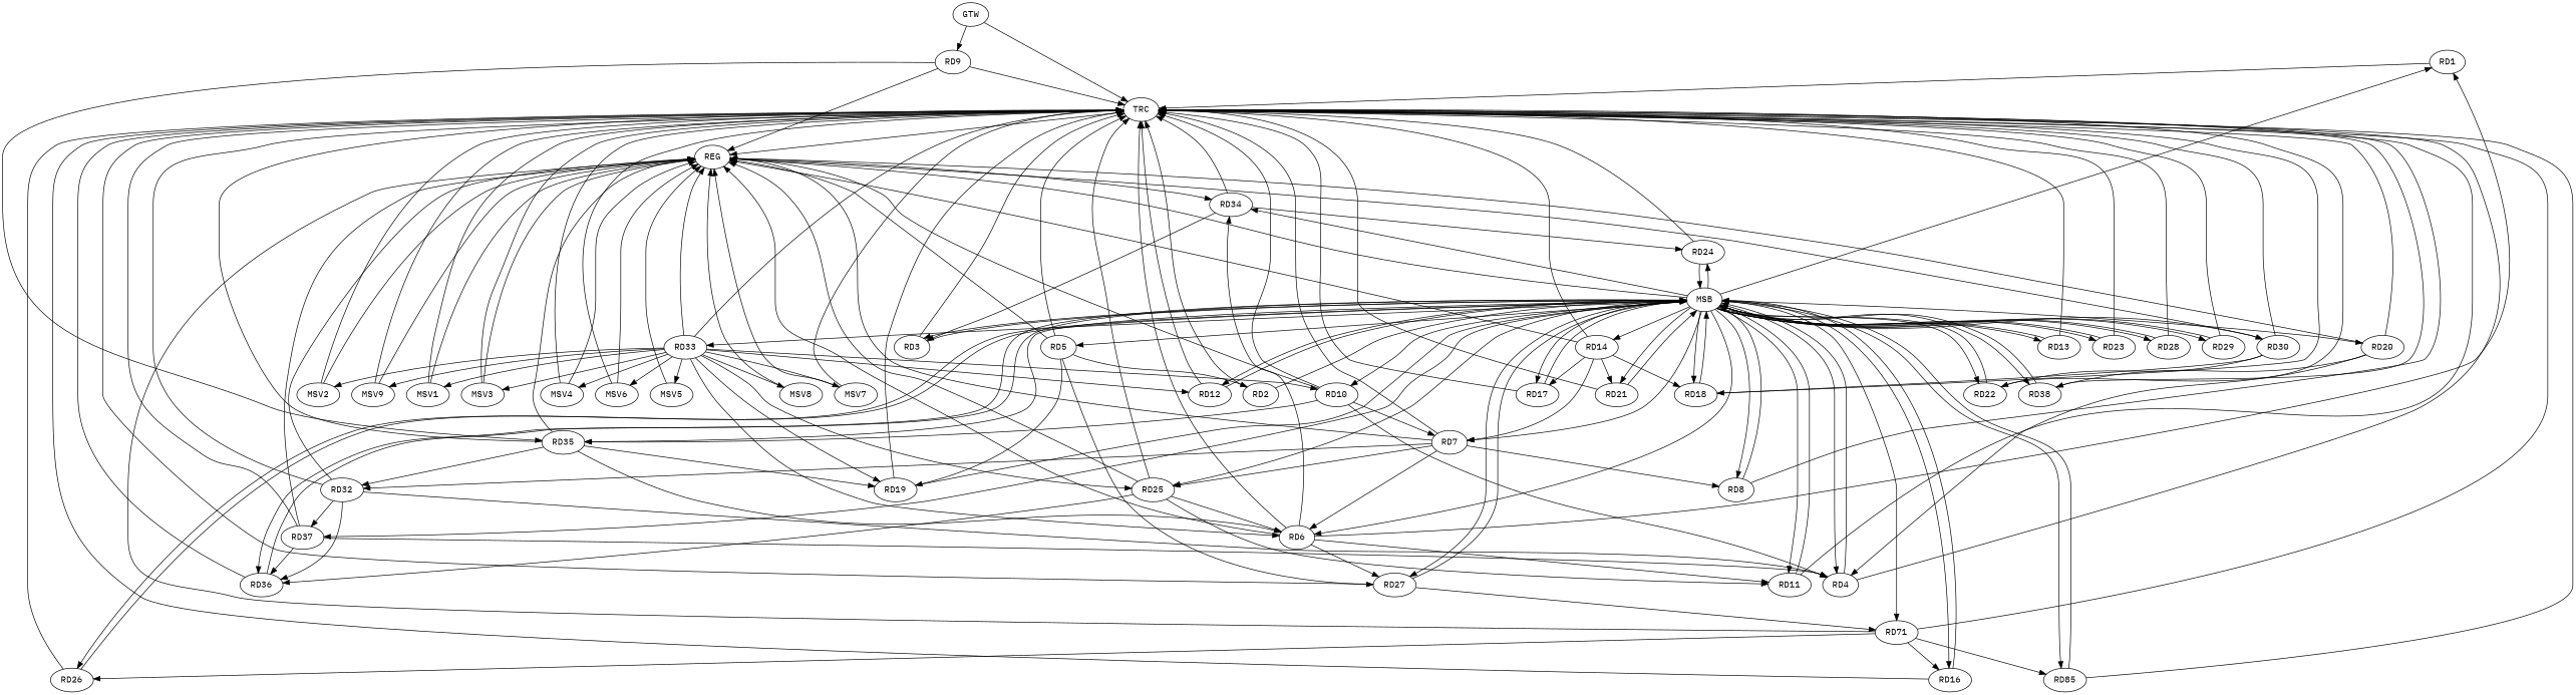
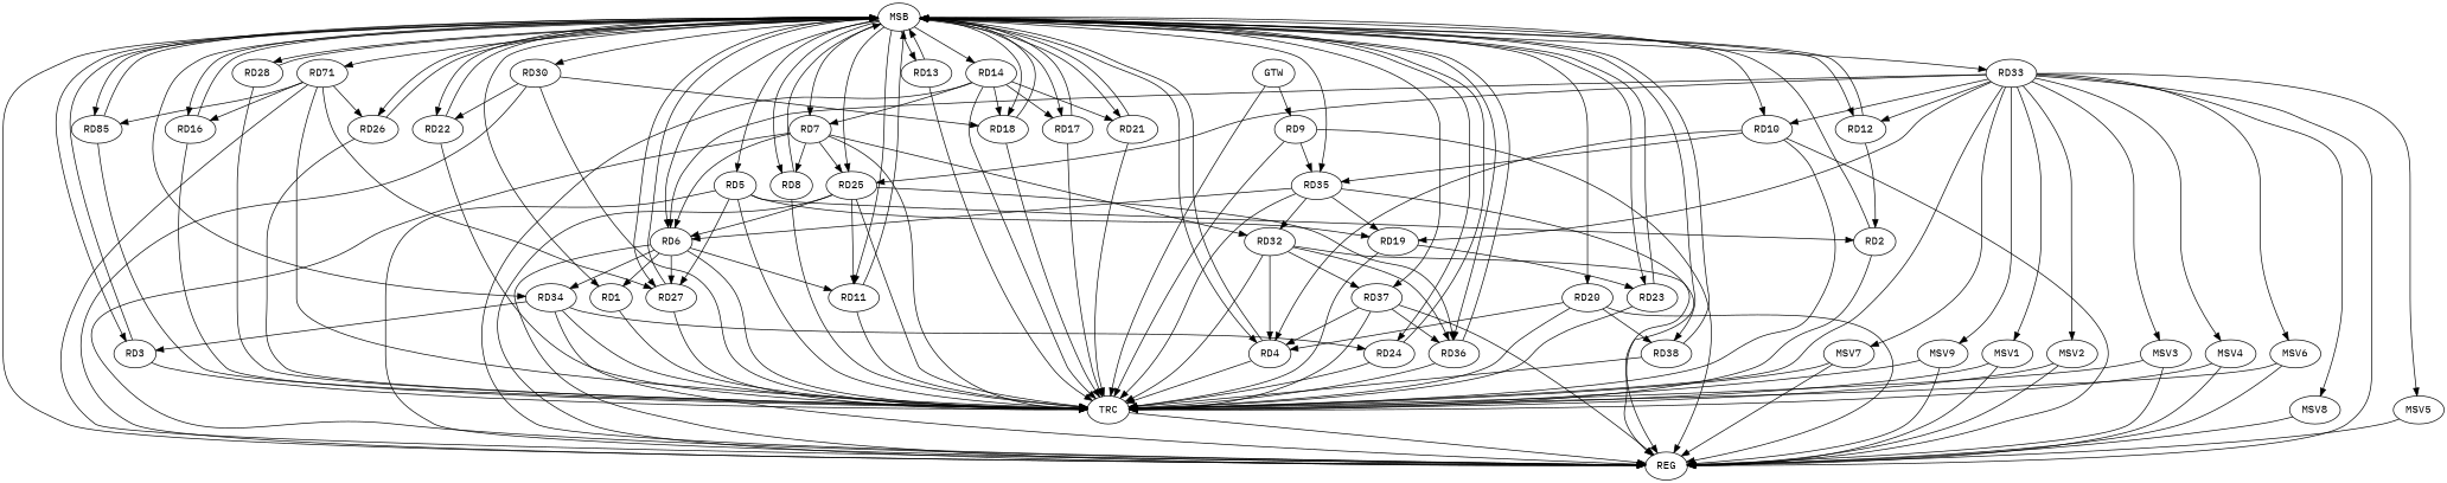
  strict digraph {
    fontname="IBM Plex Mono"
    node [fontname="IBM Plex Mono"]
    edge [fontname="IBM Plex Mono"]
    n1 [label=RD1]
    n2 [label=TRC]
    n3 [label=MSB]
    n4 [label=RD3]
    n5 [label=RD4]
    n6 [label=RD5]
    n7 [label=RD27]
    n8 [label=REG]
    n9 [label=RD6]
    n10 [label=RD11]
    n11 [label=RD34]
    n12 [label=RD7]
    n13 [label=RD8]
    n14 [label=RD25]
    n15 [label=RD35]
    n16 [label=RD10]
    n17 [label=RD12]
    n18 [label=RD13]
    n19 [label=RD14]
    n20 [label=RD17]
    n21 [label=RD18]
    n22 [label=RD21]
    n23 [label=RD85]
    n24 [label=RD16]
    n25 [label=RD20]
    n26 [label=RD38]
    n27 [label=RD22]
    n28 [label=RD23]
    n29 [label=RD24]
    n30 [label=RD36]
    n31 [label=RD26]
    n32 [label=RD28]
-   n33 [label=RD29]
    n34 [label=RD30]
    n35 [label=RD71]
    n36 [label=RD37]
    n37 [label=RD33]
    n38 [label=RD2]
    n39 [label=RD19]
    n40 [label=RD32]
    n41 [label=RD9]
    n42 [label=MSV1]
    n43 [label=MSV2]
    n44 [label=MSV3]
    n45 [label=MSV4]
    n46 [label=MSV5]
    n47 [label=MSV6]
    n48 [label=MSV7]
    n49 [label=MSV8]
    n50 [label=MSV9]
    n51 [label=GTW]
    n1 -> n2
    n2 -> n8
    n3 -> n1
    n3 -> n4
    n3 -> n5
    n3 -> n6
    n3 -> n7
    n3 -> n8
    n3 -> n9
    n3 -> n10
    n3 -> n11
    n3 -> n12
    n3 -> n13
    n3 -> n14
    n3 -> n15
    n3 -> n16
    n3 -> n17
    n3 -> n18
    n3 -> n19
    n3 -> n20
    n3 -> n21
    n3 -> n22
    n3 -> n23
    n3 -> n24
    n3 -> n25
    n3 -> n26
    n3 -> n27
    n3 -> n28
    n3 -> n29
    n3 -> n30
    n3 -> n31
    n3 -> n32
-   n3 -> n33
    n3 -> n34
    n3 -> n35
    n3 -> n36
    n3 -> n37
    n4 -> n2
    n4 -> n3
    n5 -> n2
    n5 -> n3
    n6 -> n2
    n6 -> n7
    n6 -> n8
    n6 -> n38
    n6 -> n39
    n7 -> n2
    n7 -> n3
    n9 -> n1
    n9 -> n2
    n9 -> n7
    n9 -> n8
    n9 -> n10
    n9 -> n11
    n10 -> n2
    n10 -> n3
    n11 -> n2
    n11 -> n4
-   n8 -> n11
+   n11 -> n8
    n11 -> n29
    n12 -> n2
    n12 -> n8
    n12 -> n9
    n12 -> n13
    n12 -> n14
    n12 -> n40
    n13 -> n2
    n13 -> n3
    n14 -> n2
    n14 -> n8
    n14 -> n9
    n14 -> n10
    n14 -> n30
    n15 -> n2
    n15 -> n8
    n15 -> n9
    n15 -> n39
    n15 -> n40
    n16 -> n2
    n16 -> n5
    n16 -> n8
-   n16 -> n12
    n16 -> n15
-   n17 -> n2
+   n17 -> n38
    n17 -> n3
    n18 -> n2
    n18 -> n3
    n19 -> n2
    n19 -> n8
    n19 -> n12
    n19 -> n20
    n19 -> n21
    n19 -> n22
    n20 -> n2
    n20 -> n3
    n21 -> n2
    n21 -> n3
    n22 -> n2
    n22 -> n3
    n23 -> n2
    n23 -> n3
    n24 -> n2
    n24 -> n3
    n25 -> n2
    n25 -> n5
    n25 -> n8
    n25 -> n26
    n26 -> n2
    n26 -> n3
    n27 -> n2
    n27 -> n3
    n28 -> n2
    n28 -> n3
    n29 -> n2
    n29 -> n3
    n30 -> n2
    n30 -> n3
    n31 -> n2
    n31 -> n3
    n32 -> n2
    n32 -> n3
-   n33 -> n2
-   n33 -> n3
    n34 -> n2
    n34 -> n8
    n34 -> n21
    n34 -> n27
    n35 -> n2
-   n7 -> n35
+   n35 -> n7
    n35 -> n8
    n35 -> n23
    n35 -> n24
    n35 -> n31
    n36 -> n2
    n36 -> n5
    n36 -> n8
    n36 -> n30
    n37 -> n2
    n37 -> n8
    n37 -> n9
    n37 -> n14
    n37 -> n16
    n37 -> n17
    n37 -> n39
    n37 -> n42
    n37 -> n43
    n37 -> n44
    n37 -> n45
    n37 -> n46
    n37 -> n47
    n37 -> n48
    n37 -> n49
    n37 -> n50
    n38 -> n2
    n38 -> n3
    n39 -> n2
-   n39 -> n3
+   n39 -> n28
    n40 -> n2
    n40 -> n5
    n40 -> n8
    n40 -> n30
    n40 -> n36
    n41 -> n2
    n41 -> n8
    n41 -> n15
    n42 -> n2
    n42 -> n8
    n43 -> n2
    n43 -> n8
    n44 -> n2
    n44 -> n8
    n45 -> n2
    n45 -> n8
    n46 -> n8
    n47 -> n2
    n47 -> n8
    n48 -> n2
    n48 -> n8
    n49 -> n8
    n50 -> n2
    n50 -> n8
    n51 -> n2
    n51 -> n41
  }
